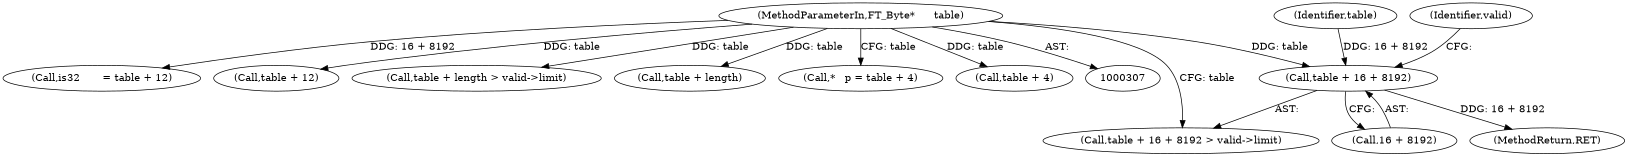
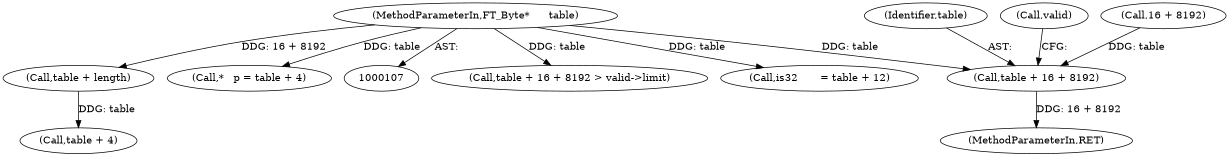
  digraph {
    n1 [label="(Call,table + 16 + 8192)"]
-   n2 [label="(MethodReturn,RET)"]
+   n2 [label="(MethodParameterIn,RET)"]
    n3 [label="(Call,table + 16 + 8192 > valid->limit)"]
    n4 [label="(Call,16 + 8192)"]
    n5 [label="(MethodParameterIn,FT_Byte*      table)"]
    n6 [label="(Call,is32       = table + 12)"]
-   n7 [label="(Call,table + 12)"]
-   n8 [label="(Call,table + length > valid->limit)"]
    n9 [label="(Call,table + length)"]
    n10 [label="(Call,*   p = table + 4)"]
    n11 [label="(Call,table + 4)"]
-   1000107 [label=1000307]
+   1000107
    n13 [label="(Identifier,table)"]
-   n14 [label="(Identifier,valid)"]
+   n14 [label="(Call,valid)"]
    n1 -> n2 [label="DDG: 16 + 8192"]
-   n1 -> n3 [label="AST: "]
-   n1 -> n4 [label="CFG: "]
-   n4 -> n1 [label="AST: "]
+   n4 -> n1 [label="DDG: table"]
    n5 -> n1 [label="DDG: table"]
-   n5 -> n3 [label="CFG: table"]
-   n5 -> n6 [label="DDG: 16 + 8192"]
-   n5 -> n7 [label="DDG: table"]
-   n5 -> n8 [label="DDG: table"]
-   n5 -> n9 [label="DDG: table"]
-   n5 -> n10 [label="CFG: table"]
-   n5 -> n11 [label="DDG: table"]
+   n5 -> n3 [label="DDG: table"]
+   n5 -> n6 [label="DDG: table"]
+   n5 -> n9 [label="DDG: 16 + 8192"]
+   n5 -> n10 [label="DDG: table"]
+   n9 -> n11 [label="DDG: table"]
    n5 -> 1000107 [label="AST: "]
-   n13 -> n1 [label="DDG: 16 + 8192"]
+   n13 -> n1 [label="AST: "]
    n14 -> n1 [label="CFG: "]
  }
